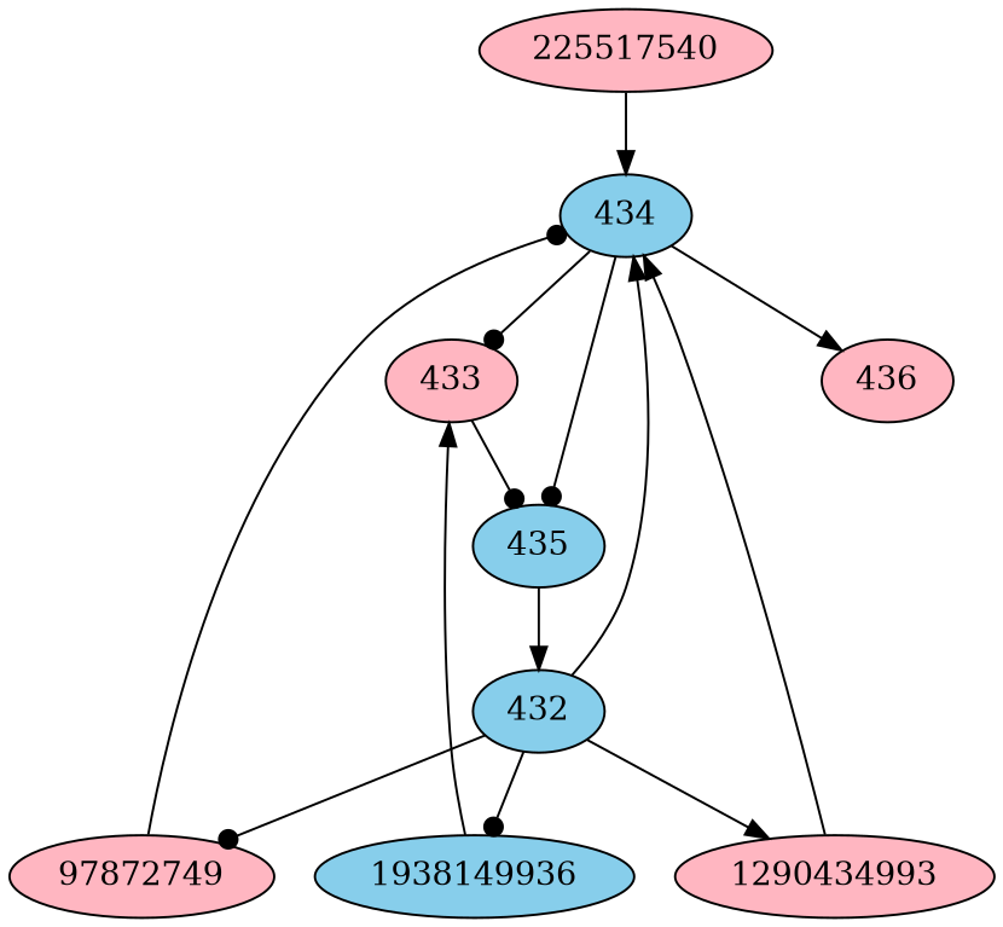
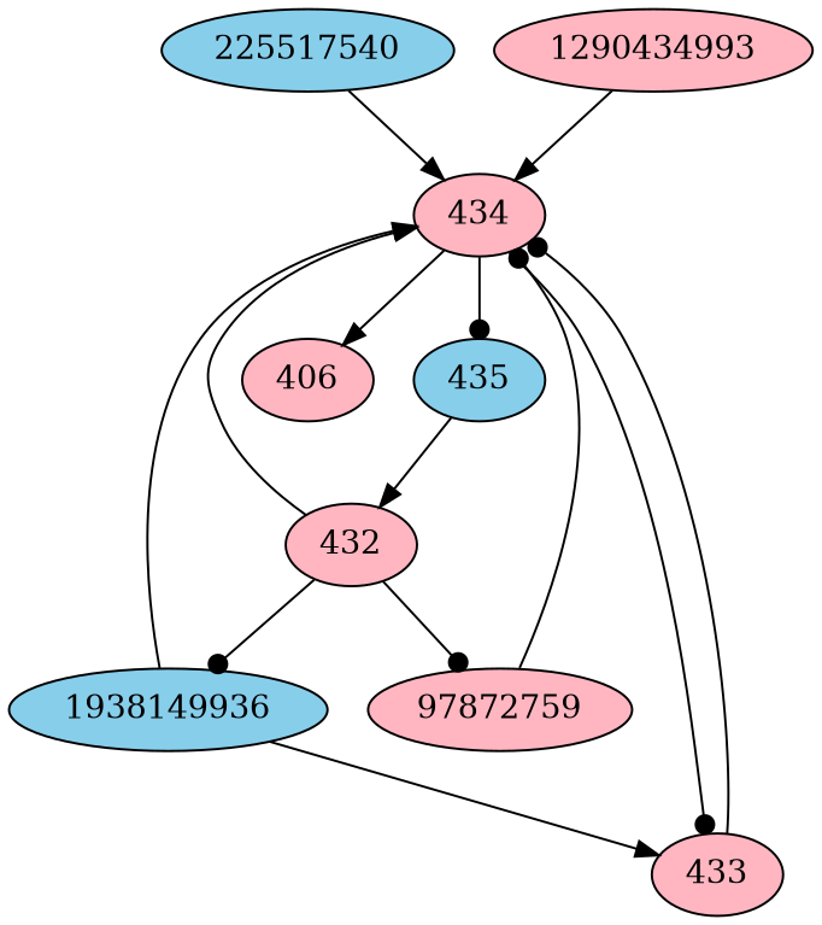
  strict digraph {
    node [fillcolor=lightpink style=filled]
    edge [arrowhead=normal]
-   225517540
-   434 [fillcolor=skyblue]
+   225517540 [fillcolor=skyblue]
+   434
    433
    435 [fillcolor=skyblue]
-   436
-   97872749
+   436 [label=406]
+   97872749 [label=97872759]
    1938149936 [fillcolor=skyblue]
    1290434993
-   432 [fillcolor=skyblue]
+   432
    225517540 -> 434
    434 -> 433 [arrowhead=dot]
    434 -> 435 [arrowhead=dot]
    434 -> 436
-   433 -> 435 [arrowhead=dot]
+   433 -> 434 [arrowhead=dot]
    435 -> 432
    97872749 -> 434 [arrowhead=dot]
+   1938149936 -> 434
    1938149936 -> 433
    1290434993 -> 434
    432 -> 434
    432 -> 97872749 [arrowhead=dot]
    432 -> 1938149936 [arrowhead=dot]
-   432 -> 1290434993
  }
